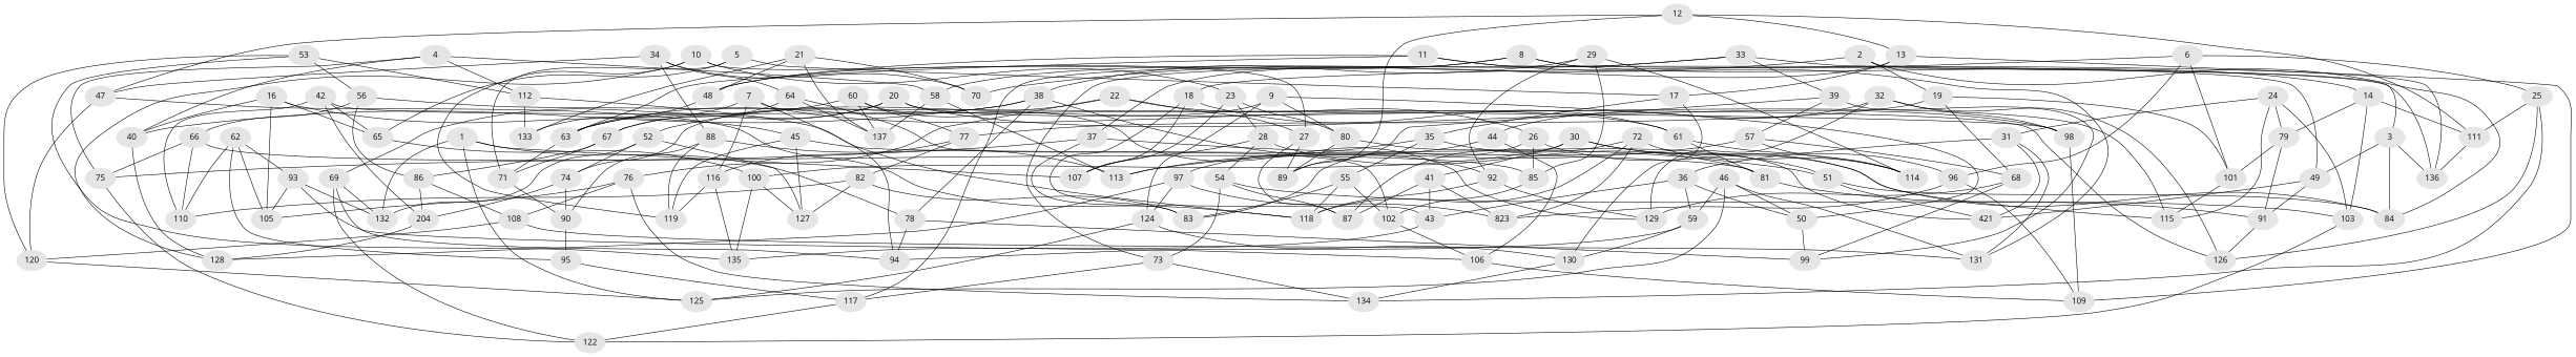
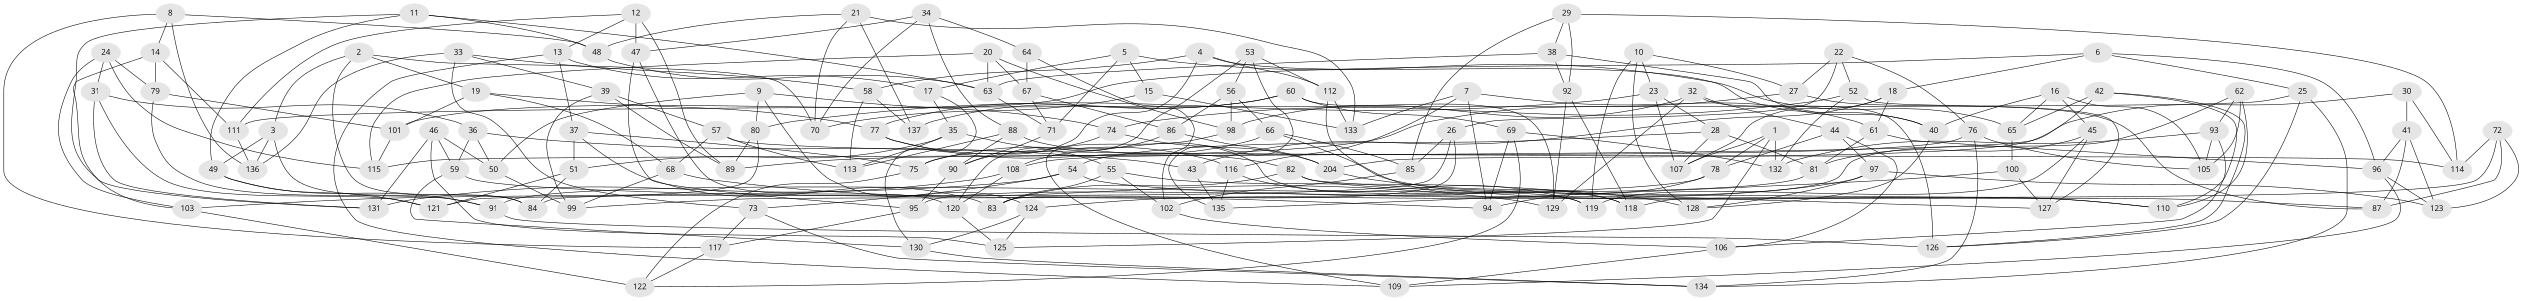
  graph {
    fontname="Open Sans"
    node [color=gray90 fontname="Open Sans" style=filled]
    edge [fontname="Open Sans"]
    1
    78
    107
    125
    132
    94
    99
    2
    3
    19
    70
    84
    49
    136
    101
    68
    77
-   121 [label=421]
+   121
    91
    4
    40
    58
    75
    112
    128
    137
    113
    122
    133
    118
    5
+   15
    17
    65
    71
    35
    130
    100
    90
    6
    18
    25
    96
    61
    43
    111
    126
    134
    109
-   123 [label=823]
+   123
    115
    7
    116
    81
    119
    135
    8
    14
    48
    117
    79
    103
    63
    9
    50
    74
    80
    124
    n69 [label=204]
    89
    10
    23
    27
    28
    87
    11
    131
    12
    13
    47
    37
    95
    120
    83
    51
    16
    45
    105
    127
    55
    129
    82
    20
    67
    98
    86
    21
    22
    26
    52
    76
    85
    108
    54
    24
    31
    36
    102
    73
    29
    38
    92
    114
    30
    41
    59
    32
    44
    97
    106
    33
    39
    57
    34
    64
    88
    42
    110
    46
    53
    56
    66
    60
    69
    62
    93
    72
    1 -- 78
    1 -- 107
    1 -- 125
    1 -- 132
    78 -- 94
    78 -- 99
    2 -- 3
    2 -- 19
    2 -- 70
    2 -- 84
    3 -- 84
    3 -- 49
    3 -- 136
    19 -- 101
    19 -- 68
    19 -- 77
    49 -- 121
    49 -- 91
    101 -- 115
    68 -- 99
    68 -- 129
    77 -- 116
    77 -- 82
    91 -- 126
    4 -- 40
    4 -- 58
    4 -- 75
    4 -- 112
    40 -- 128
    58 -- 137
    58 -- 113
    75 -- 122
    112 -- 133
    112 -- 118
+   5 -- 15
    5 -- 17
    5 -- 65
    5 -- 71
+   15 -- 70
+   15 -- 133
    17 -- 35
    17 -- 130
    65 -- 100
    71 -- 90
    35 -- 113
    35 -- 51
    35 -- 55
    130 -- 134
    100 -- 135
    100 -- 127
    90 -- 95
    6 -- 101
    6 -- 18
    6 -- 25
    6 -- 96
    18 -- 107
    18 -- 61
    18 -- 43
    25 -- 111
    25 -- 126
    25 -- 134
    96 -- 109
    96 -- 123
    61 -- 96
    61 -- 81
    43 -- 135
    111 -- 136
    7 -- 94
    7 -- 133
    7 -- 61
    7 -- 116
    116 -- 119
    116 -- 135
    81 -- 91
    8 -- 136
    8 -- 14
    8 -- 48
    8 -- 117
    14 -- 111
    14 -- 79
    14 -- 103
    48 -- 63
    117 -- 122
    79 -- 101
    79 -- 91
    103 -- 122
    63 -- 71
    9 -- 50
    9 -- 74
    9 -- 80
    9 -- 124
    50 -- 99
    74 -- 90
    74 -- n69
    80 -- 121
    80 -- 89
    124 -- 125
    124 -- 130
    n69 -- 128
    10 -- 128
    10 -- 119
    10 -- 23
    10 -- 27
    23 -- 107
    23 -- 80
    23 -- 28
    27 -- 89
    27 -- 87
    28 -- 107
    28 -- 81
    28 -- 54
    11 -- 49
    11 -- 48
    11 -- 63
    11 -- 131
    12 -- 111
    12 -- 89
    12 -- 13
    12 -- 47
    13 -- 17
    13 -- 109
    13 -- 37
-   47 -- 118
+   47 -- 95
    47 -- 120
    37 -- 75
    37 -- 83
    37 -- 51
    95 -- 117
    120 -- 125
    51 -- 84
    51 -- 121
    16 -- 40
    16 -- 65
    16 -- 45
    16 -- 105
    45 -- 81
    45 -- 119
    45 -- 127
    55 -- 118
    55 -- 83
    55 -- 102
    82 -- 83
    82 -- 127
    82 -- 110
    20 -- 115
    20 -- 63
    20 -- 67
    20 -- 98
    67 -- 71
    67 -- 86
    98 -- 109
    86 -- n69
    86 -- 108
    21 -- 70
    21 -- 137
    21 -- 133
    21 -- 48
    22 -- 27
    22 -- 26
    22 -- 52
    22 -- 76
    26 -- 84
    26 -- 83
    26 -- 85
    52 -- 132
    52 -- 74
    52 -- 127
    76 -- 134
    76 -- 105
    76 -- 108
    85 -- 102
    108 -- 131
    108 -- 120
    54 -- 103
    54 -- 87
    54 -- 73
    24 -- 115
    24 -- 79
    24 -- 103
    24 -- 31
    31 -- 121
    31 -- 131
    31 -- 36
    36 -- 43
    36 -- 50
    36 -- 59
    102 -- 106
    73 -- 134
    73 -- 117
    29 -- 85
    29 -- 38
    29 -- 92
    29 -- 114
    38 -- 40
    38 -- 63
    38 -- 92
    92 -- 118
    92 -- 129
-   30 -- 100
    30 -- 115
    30 -- 114
    30 -- 41
-   41 -- 43
+   41 -- 96
    41 -- 123
    41 -- 87
    59 -- 94
    59 -- 130
    32 -- 126
    32 -- 129
    32 -- 98
    32 -- 44
-   38 -- 78
+   44 -- 78
    44 -- 97
    44 -- 106
    97 -- 128
    97 -- 123
    97 -- 124
    106 -- 109
    33 -- 136
    33 -- 58
    33 -- 73
    33 -- 39
    39 -- 99
    39 -- 89
    39 -- 57
    57 -- 68
    57 -- 113
    57 -- 114
    34 -- 70
    34 -- 47
    34 -- 64
    34 -- 88
-   64 -- 137
    64 -- 67
    64 -- 102
    88 -- 113
    88 -- 90
    88 -- 119
    42 -- 65
    42 -- 126
    42 -- n69
    42 -- 110
    46 -- 125
    46 -- 50
    46 -- 131
    46 -- 59
    53 -- 112
    53 -- 135
    53 -- 120
    53 -- 56
    56 -- 98
    56 -- 86
    56 -- 66
    66 -- 75
    66 -- 85
    66 -- 110
    60 -- 77
    60 -- 137
    60 -- 129
    60 -- 69
    69 -- 132
    69 -- 94
    69 -- 122
    62 -- 95
    62 -- 105
    62 -- 110
    62 -- 93
    93 -- 132
    93 -- 105
    93 -- 106
    72 -- 118
    72 -- 123
    72 -- 87
    72 -- 114
  }
